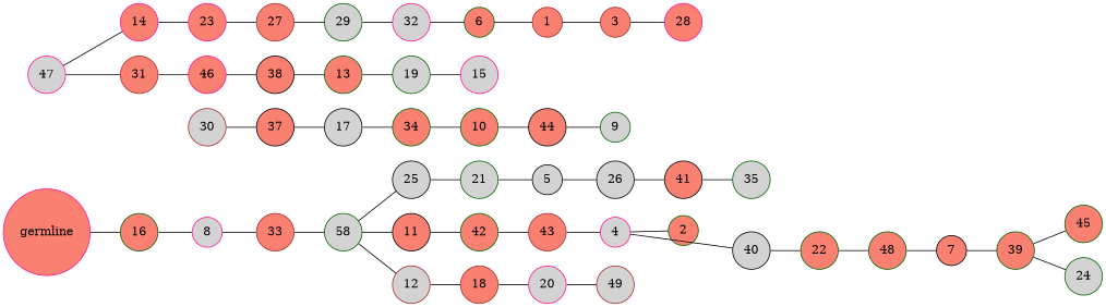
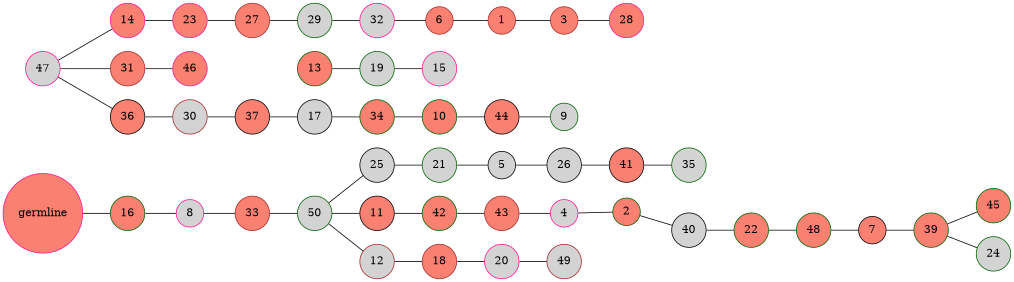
  graph {
    rankdir=LR
    splines=line
    node [color=darkgreen fillcolor=salmon shape=circle style=filled]
    n1 [color=deeppink label=germline]
    n2 [label=16]
    n3 [color=deeppink fillcolor=lightgrey label=8]
    n4 [color=brown label=33]
-   n5 [fillcolor=lightgrey label=58]
+   n5 [fillcolor=lightgrey label=50]
    n6 [color=black fillcolor=lightgrey label=25]
    n7 [color=black label=11]
    n8 [color=brown fillcolor=lightgrey label=12]
    n9 [fillcolor=lightgrey label=21]
    n10 [label=42]
    n11 [color=brown label=18]
    n12 [color=black fillcolor=lightgrey label=5]
    n13 [color=black fillcolor=lightgrey label=26]
    n14 [color=black label=41]
    n15 [fillcolor=lightgrey label=35]
    n16 [color=brown label=43]
    n17 [color=deeppink fillcolor=lightgrey label=4]
    n18 [label=2]
    n19 [color=black fillcolor=lightgrey label=40]
    n20 [label=22]
    n21 [label=48]
    n22 [color=black label=7]
    n23 [label=39]
    n24 [label=45]
    n25 [fillcolor=lightgrey label=24]
    n26 [color=deeppink fillcolor=lightgrey label=20]
    n27 [color=brown fillcolor=lightgrey label=49]
    n28 [color=deeppink fillcolor=lightgrey label=47]
    n29 [color=deeppink label=14]
    n30 [color=brown label=31]
+   n31 [color=black label=36]
    n32 [color=deeppink label=23]
    n33 [color=deeppink label=46]
    n34 [color=brown fillcolor=lightgrey label=30]
    n35 [color=brown label=27]
    n36 [fillcolor=lightgrey label=29]
    n37 [color=deeppink fillcolor=lightgrey label=32]
-   n38 [label=6]
+   n38 [color=brown label=6]
    n39 [color=brown label=1]
    n40 [color=brown label=3]
    n41 [color=deeppink label=28]
-   n42 [color=black label=38]
    n43 [label=13]
    n44 [fillcolor=lightgrey label=19]
    n45 [color=deeppink fillcolor=lightgrey label=15]
    n46 [color=black label=37]
    n47 [color=black fillcolor=lightgrey label=17]
    n48 [label=34]
    n49 [label=10]
    n50 [color=black label=44]
    n51 [fillcolor=lightgrey label=9]
    n1 -- n2
    n2 -- n3
    n3 -- n4
    n4 -- n5
    n5 -- n6
    n5 -- n7
    n5 -- n8
    n6 -- n9
    n7 -- n10
    n8 -- n11
    n9 -- n12
    n10 -- n16
    n11 -- n26
    n12 -- n13
    n13 -- n14
    n14 -- n15
    n16 -- n17
    n17 -- n18
-   n17 -- n19
+   n18 -- n19
    n19 -- n20
    n20 -- n21
    n21 -- n22
    n22 -- n23
    n23 -- n24
    n23 -- n25
    n26 -- n27
    n28 -- n29
    n28 -- n30
+   n28 -- n31
    n29 -- n32
    n30 -- n33
+   n31 -- n34
    n32 -- n35
-   n33 -- n42
    n34 -- n46
    n35 -- n36
    n36 -- n37
    n37 -- n38
    n38 -- n39
    n39 -- n40
    n40 -- n41
-   n42 -- n43
    n43 -- n44
    n44 -- n45
    n46 -- n47
    n47 -- n48
    n48 -- n49
    n49 -- n50
    n50 -- n51
  }
